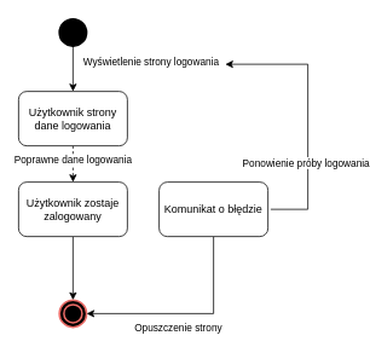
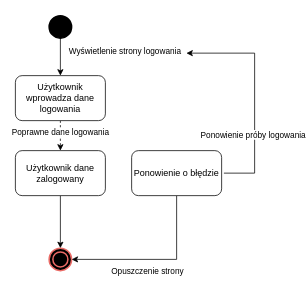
  <mxCell id="0" />
  <mxCell id="1" parent="0" />
  <mxCell id="2" style="edgeStyle=orthogonalEdgeStyle;rounded=0;orthogonalLoop=1;jettySize=auto;html=1;" parent="1" source="4" target="8" edge="1"><mxGeometry relative="1" as="geometry" /></mxCell>
  <mxCell id="3" value="Wyświetlenie strony logowania" style="edgeLabel;html=1;align=center;verticalAlign=middle;resizable=0;points=[];" vertex="1" connectable="0" parent="2"><mxGeometry x="-0.36" y="3" relative="1" as="geometry"><mxPoint x="82" as="offset" /></mxGeometry></mxCell>
  <mxCell id="4" value="" style="strokeWidth=2;html=1;shape=mxgraph.flowchart.start_2;whiteSpace=wrap;fillColor=#000000;" parent="1" vertex="1"><mxGeometry x="65" y="20" width="30" height="30" as="geometry" /></mxCell>
  <mxCell id="5" value="" style="ellipse;shape=doubleEllipse;whiteSpace=wrap;html=1;fillColor=#000000;strokeColor=#EA6B66;perimeterSpacing=0;strokeWidth=2;" parent="1" vertex="1"><mxGeometry x="65" y="330" width="30" height="30" as="geometry" /></mxCell>
  <mxCell id="6" style="edgeStyle=orthogonalEdgeStyle;rounded=0;orthogonalLoop=1;jettySize=auto;html=1;dashed=1;" parent="1" source="8" target="10" edge="1"><mxGeometry relative="1" as="geometry" /></mxCell>
  <mxCell id="7" value="Poprawne dane logowania" style="edgeLabel;html=1;align=center;verticalAlign=middle;resizable=0;points=[];" vertex="1" connectable="0" parent="6"><mxGeometry x="-0.25" y="-1" relative="1" as="geometry"><mxPoint as="offset" /></mxGeometry></mxCell>
- <mxCell id="8" value="Użytkownik strony dane logowania" style="rounded=1;whiteSpace=wrap;html=1;" parent="1" vertex="1"><mxGeometry x="20" y="100" width="120" height="60" as="geometry" /></mxCell>
+ <mxCell id="8" value="Użytkownik wprowadza dane logowania" style="rounded=1;whiteSpace=wrap;html=1;" parent="1" vertex="1"><mxGeometry x="20" y="100" width="120" height="60" as="geometry" /></mxCell>
  <mxCell id="9" value="" style="edgeStyle=orthogonalEdgeStyle;rounded=0;orthogonalLoop=1;jettySize=auto;html=1;" parent="1" source="10" target="5" edge="1"><mxGeometry relative="1" as="geometry"><mxPoint x="80" y="330" as="targetPoint" /></mxGeometry></mxCell>
- <mxCell id="10" value="Użytkownik zostaje zalogowany" style="rounded=1;whiteSpace=wrap;html=1;" parent="1" vertex="1"><mxGeometry x="20" y="200" width="120" height="60" as="geometry" /></mxCell>
+ <mxCell id="10" value="Użytkownik dane zalogowany" style="rounded=1;whiteSpace=wrap;html=1;" parent="1" vertex="1"><mxGeometry x="20" y="200" width="120" height="60" as="geometry" /></mxCell>
  <mxCell id="11" style="edgeStyle=orthogonalEdgeStyle;rounded=0;orthogonalLoop=1;jettySize=auto;html=1;" edge="1" parent="1" source="15" target="5"><mxGeometry relative="1" as="geometry"><Array as="points"><mxPoint x="235" y="345" /></Array></mxGeometry></mxCell>
  <mxCell id="12" value="Opuszczenie strony" style="edgeLabel;html=1;align=center;verticalAlign=middle;resizable=0;points=[];" vertex="1" connectable="0" parent="11"><mxGeometry x="0.111" relative="1" as="geometry"><mxPoint y="15" as="offset" /></mxGeometry></mxCell>
  <mxCell id="13" style="edgeStyle=orthogonalEdgeStyle;rounded=0;orthogonalLoop=1;jettySize=auto;html=1;" edge="1" parent="1"><mxGeometry relative="1" as="geometry"><mxPoint x="248" y="70" as="targetPoint" /><mxPoint x="298" y="230" as="sourcePoint" /><Array as="points"><mxPoint x="339" y="230" /><mxPoint x="339" y="70" /></Array></mxGeometry></mxCell>
  <mxCell id="14" value="Ponowienie próby logowania" style="edgeLabel;html=1;align=center;verticalAlign=middle;resizable=0;points=[];" vertex="1" connectable="0" parent="13"><mxGeometry x="-0.363" y="3" relative="1" as="geometry"><mxPoint as="offset" /></mxGeometry></mxCell>
- <mxCell id="15" value="Komunikat o błędzie" style="rounded=1;whiteSpace=wrap;html=1;" vertex="1" parent="1"><mxGeometry x="175" y="200" width="120" height="60" as="geometry" /></mxCell>
+ <mxCell id="15" value="Ponowienie o błędzie" style="rounded=1;whiteSpace=wrap;html=1;" vertex="1" parent="1"><mxGeometry x="175" y="200" width="120" height="60" as="geometry" /></mxCell>
